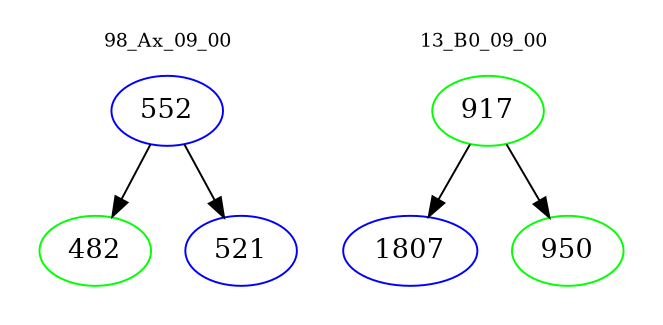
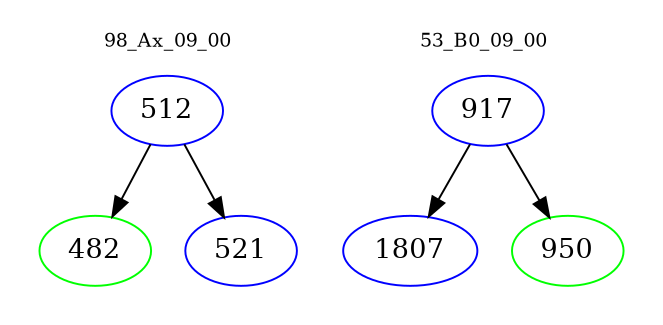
  digraph {
    node [color=blue]
    edge [color=black]
-   n1 [label=552]
+   n1 [label=512]
    n2 [color=green label=482]
    n3 [label=521]
-   n4 [color=green label=917]
+   n4 [label=917]
    n5 [label=1807]
    n6 [color=green label=950]
    subgraph cluster_1 {
      color=white
      fontsize=10
      label="98_Ax_09_00"
      n1
      n2
      n3
    }
    subgraph cluster_2 {
      color=white
      fontsize=10
-     label="13_B0_09_00"
+     label="53_B0_09_00"
      n4
      n5
      n6
    }
    n1 -> n2
    n1 -> n3
    n4 -> n5
    n4 -> n6
  }
